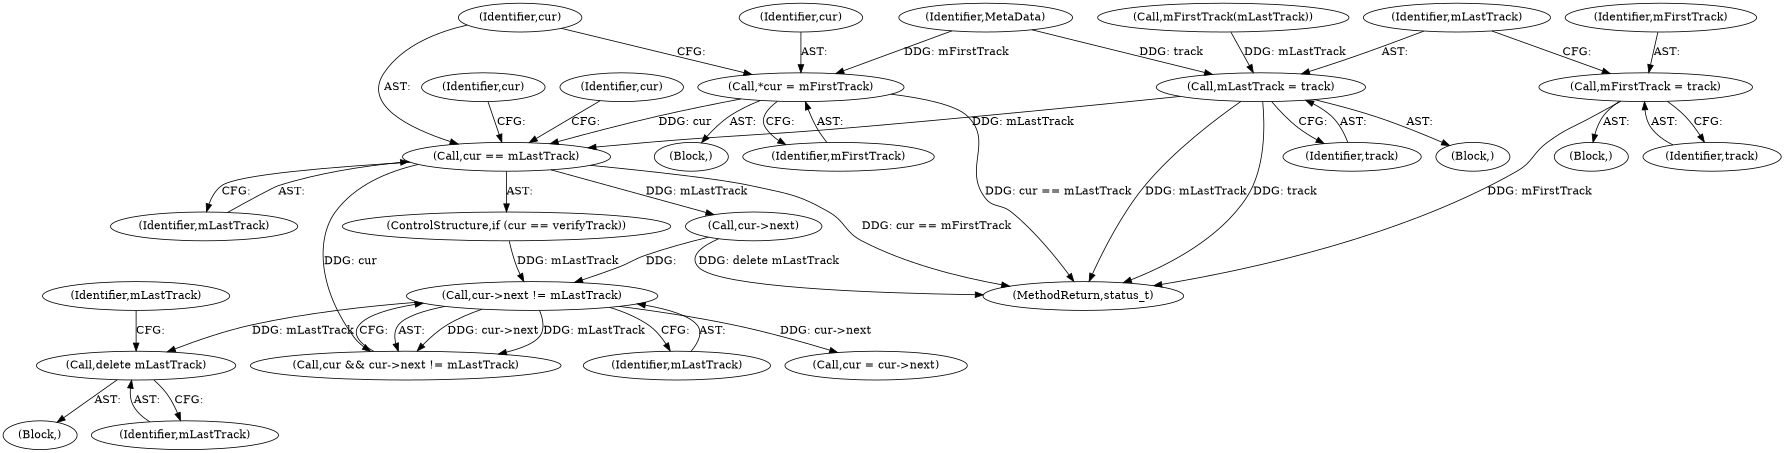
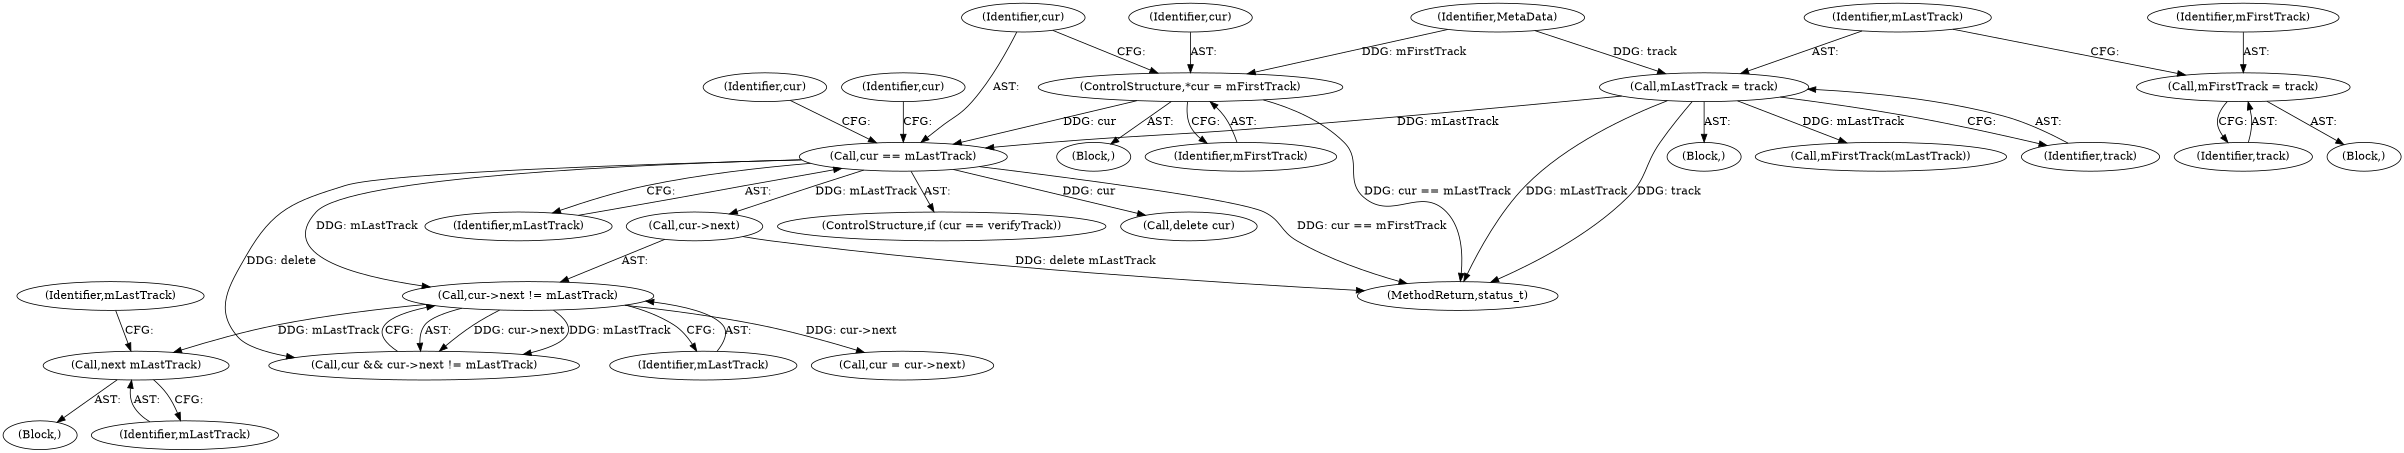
  digraph {
-   n1 [label="(Call,delete mLastTrack)"]
+   n1 [label="(Call,next mLastTrack)"]
    n2 [label="(Block,)"]
    n3 [label="(Identifier,mLastTrack)"]
    n4 [label="(MethodReturn,status_t)"]
    n5 [label="(Call,cur->next != mLastTrack)"]
    n6 [label="(Call,cur = cur->next)"]
    n7 [label="(Call,cur && cur->next != mLastTrack)"]
    n8 [label="(Identifier,mLastTrack)"]
    n9 [label="(Call,cur == mLastTrack)"]
    n10 [label="(ControlStructure,if (cur == verifyTrack))"]
+   n11 [label="(Call,delete cur)"]
    n12 [label="(Identifier,mLastTrack)"]
    n13 [label="(Call,cur->next)"]
-   n14 [label="(Call,*cur = mFirstTrack)"]
+   n14 [label="(ControlStructure,*cur = mFirstTrack)"]
    n15 [label="(Identifier,mFirstTrack)"]
    n16 [label="(Block,)"]
    n17 [label="(Call,mFirstTrack = track)"]
    n18 [label="(Identifier,track)"]
    n19 [label="(Block,)"]
    n20 [label="(Call,mLastTrack = track)"]
    n21 [label="(Block,)"]
    n22 [label="(Call,mFirstTrack(mLastTrack))"]
    n23 [label="(Identifier,track)"]
    n24 [label="(Identifier,MetaData)"]
    n25 [label="(Identifier,cur)"]
    n26 [label="(Identifier,mLastTrack)"]
    n27 [label="(Identifier,cur)"]
    n28 [label="(Identifier,cur)"]
    n29 [label="(Identifier,mFirstTrack)"]
    n30 [label="(Identifier,mLastTrack)"]
    n31 [label="(Identifier,cur)"]
    n1 -> n2 [label="AST: "]
    n1 -> n3 [label="CFG: "]
    n3 -> n1 [label="AST: "]
    n5 -> n1 [label="DDG: mLastTrack"]
    n5 -> n6 [label="DDG: cur->next"]
    n5 -> n7 [label="AST: "]
    n5 -> n7 [label="DDG: cur->next"]
    n5 -> n7 [label="DDG: mLastTrack"]
    n5 -> n8 [label="CFG: "]
    n7 -> n5 [label="CFG: "]
    n8 -> n5 [label="AST: "]
    n9 -> n4 [label="DDG: cur == mFirstTrack"]
-   n10 -> n5 [label="DDG: mLastTrack"]
-   n9 -> n7 [label="DDG: cur"]
+   n9 -> n5 [label="DDG: mLastTrack"]
+   n9 -> n7 [label="DDG: delete"]
    n9 -> n10 [label="AST: "]
+   n9 -> n11 [label="DDG: cur"]
    n9 -> n12 [label="CFG: "]
    n9 -> n13 [label="DDG: mLastTrack"]
    n12 -> n9 [label="AST: "]
    n13 -> n4 [label="DDG: delete mLastTrack"]
-   n13 -> n5 [label="DDG: "]
+   n13 -> n5 [label="AST: "]
    n14 -> n4 [label="DDG: cur == mLastTrack"]
    n14 -> n9 [label="DDG: cur"]
    n14 -> n15 [label="CFG: "]
    n14 -> n16 [label="AST: "]
    n15 -> n14 [label="AST: "]
-   n17 -> n4 [label="DDG: mFirstTrack"]
    n17 -> n18 [label="CFG: "]
    n17 -> n19 [label="AST: "]
    n18 -> n17 [label="AST: "]
    n20 -> n4 [label="DDG: mLastTrack"]
    n20 -> n4 [label="DDG: track"]
    n20 -> n9 [label="DDG: mLastTrack"]
    n20 -> n21 [label="AST: "]
-   n22 -> n20 [label="DDG: mLastTrack"]
+   n20 -> n22 [label="DDG: mLastTrack"]
    n20 -> n23 [label="CFG: "]
    n23 -> n20 [label="AST: "]
    n24 -> n14 [label="DDG: mFirstTrack"]
    n24 -> n20 [label="DDG: track"]
    n25 -> n14 [label="AST: "]
    n26 -> n1 [label="CFG: "]
    n27 -> n9 [label="CFG: "]
    n28 -> n9 [label="CFG: "]
    n29 -> n17 [label="AST: "]
    n30 -> n17 [label="CFG: "]
    n30 -> n20 [label="AST: "]
    n31 -> n9 [label="AST: "]
    n31 -> n14 [label="CFG: "]
  }
